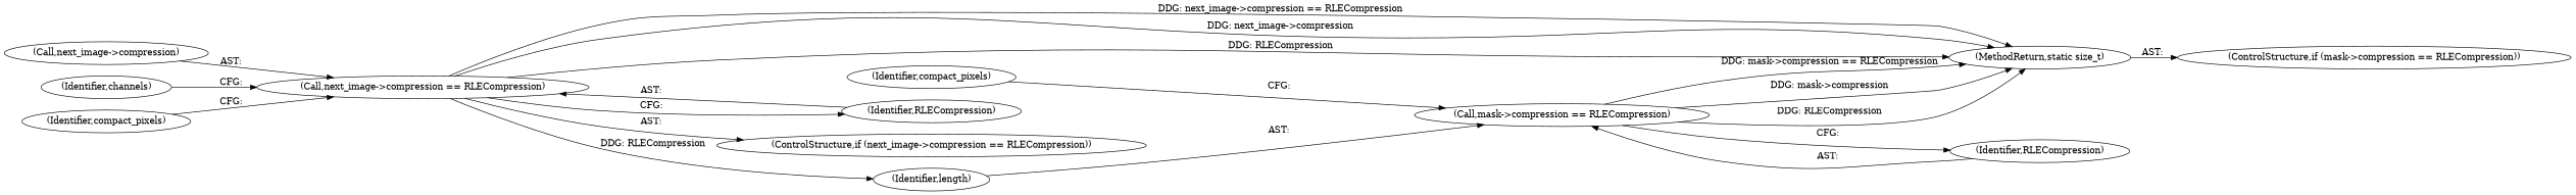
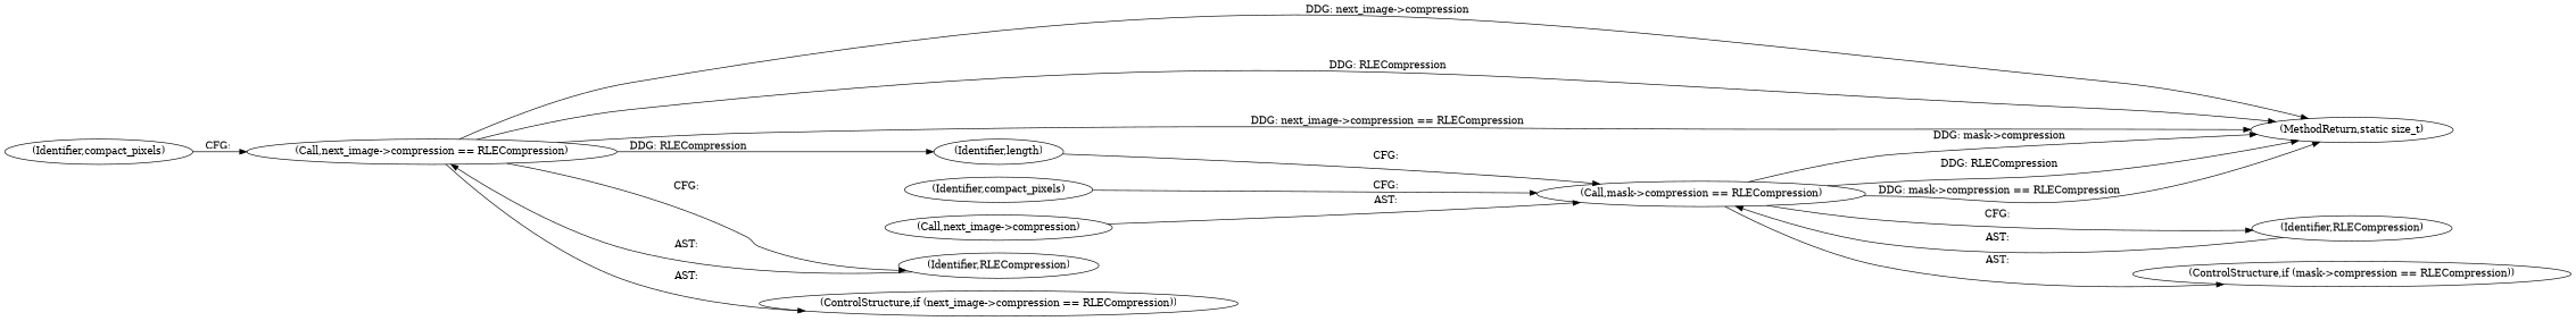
  digraph {
    rankdir=LR
    n1 [label="(Call,next_image->compression == RLECompression)"]
    n2 [label="(MethodReturn,static size_t)"]
    n3 [label="(Identifier,RLECompression)"]
    n4 [label="(ControlStructure,if (next_image->compression == RLECompression))"]
    n5 [label="(Identifier,length)"]
    n6 [label="(Call,mask->compression == RLECompression)"]
    n7 [label="(Identifier,RLECompression)"]
    n8 [label="(ControlStructure,if (mask->compression == RLECompression))"]
    n9 [label="(Identifier,compact_pixels)"]
    n10 [label="(Call,next_image->compression)"]
-   n11 [label="(Identifier,channels)"]
    n12 [label="(Identifier,compact_pixels)"]
    n1 -> n2 [label="DDG: next_image->compression"]
    n1 -> n2 [label="DDG: RLECompression"]
    n1 -> n2 [label="DDG: next_image->compression == RLECompression"]
    n1 -> n3 [label="CFG: "]
    n1 -> n4 [label="AST: "]
    n1 -> n5 [label="DDG: RLECompression"]
    n3 -> n1 [label="AST: "]
-   n5 -> n6 [label="AST: "]
+   n5 -> n6 [label="CFG: "]
    n6 -> n2 [label="DDG: mask->compression"]
    n6 -> n2 [label="DDG: RLECompression"]
    n6 -> n2 [label="DDG: mask->compression == RLECompression"]
    n6 -> n7 [label="CFG: "]
-   n2 -> n8 [label="AST: "]
+   n6 -> n8 [label="AST: "]
    n7 -> n6 [label="AST: "]
    n9 -> n6 [label="CFG: "]
-   n10 -> n1 [label="AST: "]
-   n11 -> n1 [label="CFG: "]
+   n10 -> n6 [label="AST: "]
    n12 -> n1 [label="CFG: "]
  }
